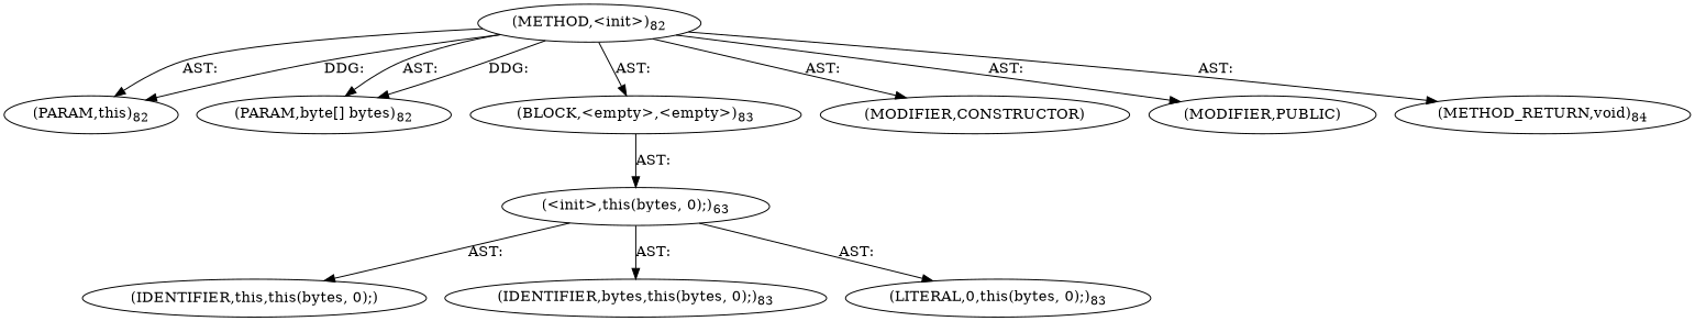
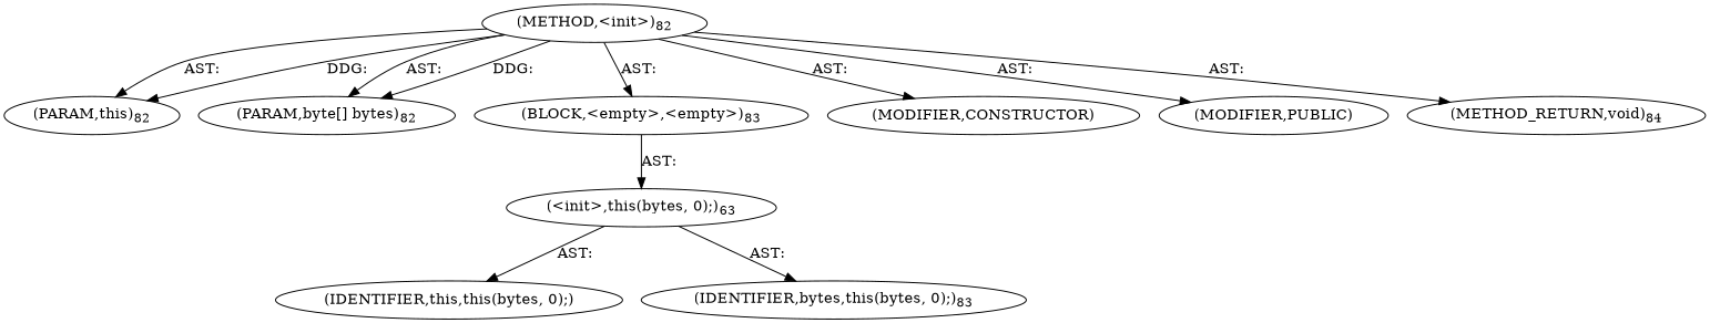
  digraph {
    n1 [label=<(METHOD,&lt;init&gt;)<SUB>82</SUB>>]
    n2 [label=<(PARAM,this)<SUB>82</SUB>>]
    n3 [label=<(PARAM,byte[] bytes)<SUB>82</SUB>>]
    n4 [label=<(BLOCK,&lt;empty&gt;,&lt;empty&gt;)<SUB>83</SUB>>]
    n5 [label=<(MODIFIER,CONSTRUCTOR)>]
    n6 [label=<(MODIFIER,PUBLIC)>]
    n7 [label=<(METHOD_RETURN,void)<SUB>84</SUB>>]
    n8 [label=<(&lt;init&gt;,this(bytes, 0);)<SUB>63</SUB>>]
    n9 [label=<(IDENTIFIER,this,this(bytes, 0);)>]
    n10 [label=<(IDENTIFIER,bytes,this(bytes, 0);)<SUB>83</SUB>>]
-   n11 [label=<(LITERAL,0,this(bytes, 0);)<SUB>83</SUB>>]
    n1 -> n2 [label="AST: "]
    n1 -> n2 [label="DDG: "]
    n1 -> n3 [label="AST: "]
    n1 -> n3 [label="DDG: "]
    n1 -> n4 [label="AST: "]
    n1 -> n5 [label="AST: "]
    n1 -> n6 [label="AST: "]
    n1 -> n7 [label="AST: "]
    n4 -> n8 [label="AST: "]
    n8 -> n9 [label="AST: "]
    n8 -> n10 [label="AST: "]
-   n8 -> n11 [label="AST: "]
  }
